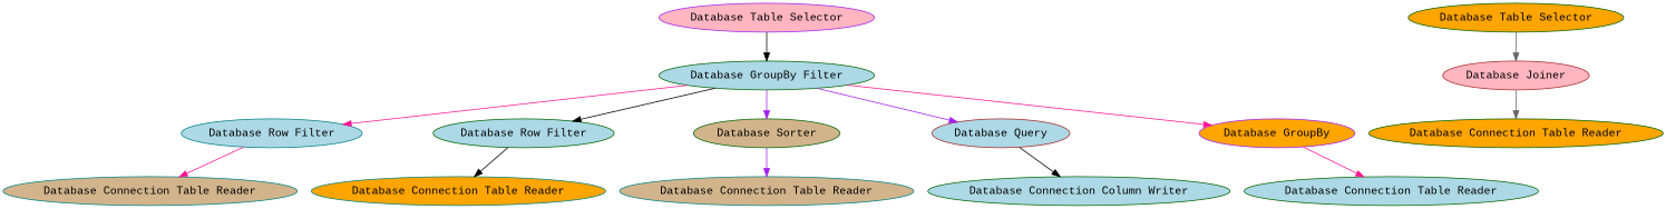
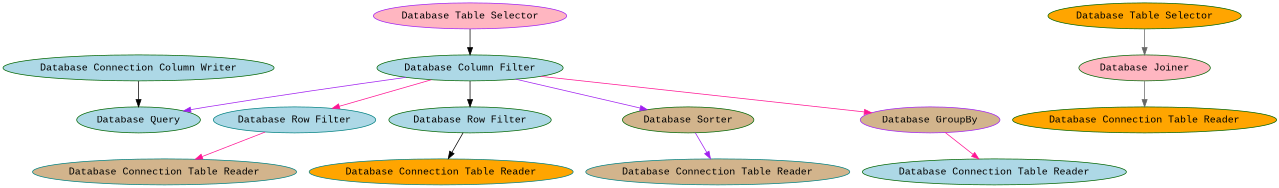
  digraph {
    fontname="Liberation Mono"
    rankdir=TB
    node [color=darkgreen fillcolor=lightblue fontname="Liberation Mono" style=filled]
    edge [color=deeppink fontname="Liberation Mono"]
-   n1 [label="Database GroupBy Filter"]
+   n1 [label="Database Column Filter"]
    n2 [color=teal label="Database Row Filter"]
    n3 [label="Database Row Filter"]
    n4 [fillcolor=tan label="Database Sorter"]
-   n5 [color=brown label="Database Query"]
-   n6 [color=purple fillcolor=orange label="Database GroupBy"]
+   n5 [label="Database Query"]
+   n6 [color=purple fillcolor=tan label="Database GroupBy"]
    n7 [color=teal fillcolor=tan label="Database Connection Table Reader"]
    n8 [color=teal fillcolor=orange label="Database Connection Table Reader"]
    n9 [color=teal fillcolor=tan label="Database Connection Table Reader"]
    n10 [label="Database Connection Column Writer"]
-   n11 [color=brown fillcolor=lightpink label="Database Joiner"]
+   n11 [fillcolor=lightpink label="Database Joiner"]
    n12 [fillcolor=orange label="Database Connection Table Reader"]
    n13 [label="Database Connection Table Reader"]
    n14 [fillcolor=orange label="Database Table Selector"]
    n15 [color=purple fillcolor=lightpink label="Database Table Selector"]
    n1 -> n2
    n1 -> n3 [color=black]
    n1 -> n4 [color=purple]
    n1 -> n5 [color=purple]
    n1 -> n6
    n2 -> n7
    n3 -> n8 [color=black]
    n4 -> n9 [color=purple]
-   n5 -> n10 [color=black]
+   n10 -> n5 [color=black]
    n6 -> n13
    n11 -> n12 [color=gray40]
    n14 -> n11 [color=gray40]
    n15 -> n1 [color=black]
  }
